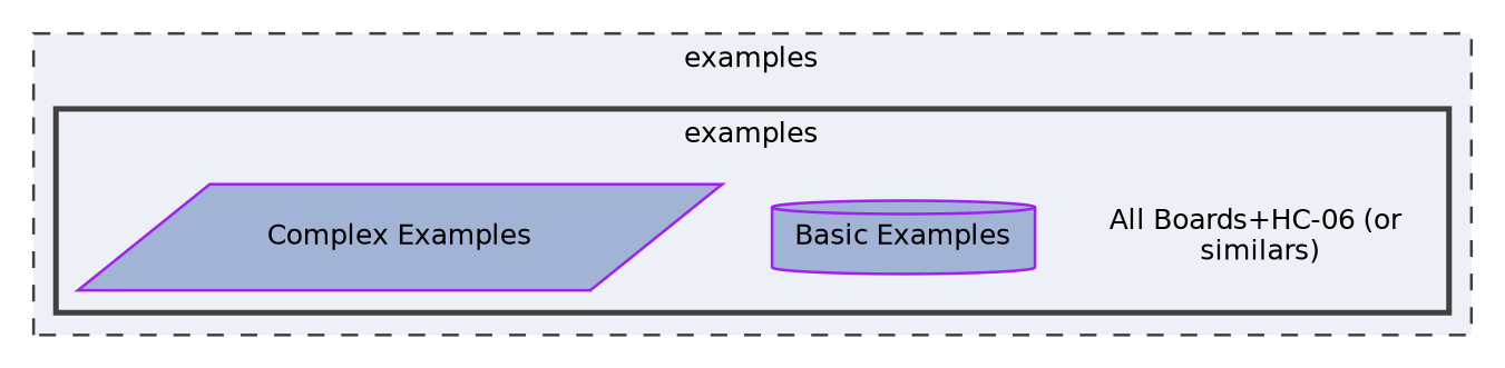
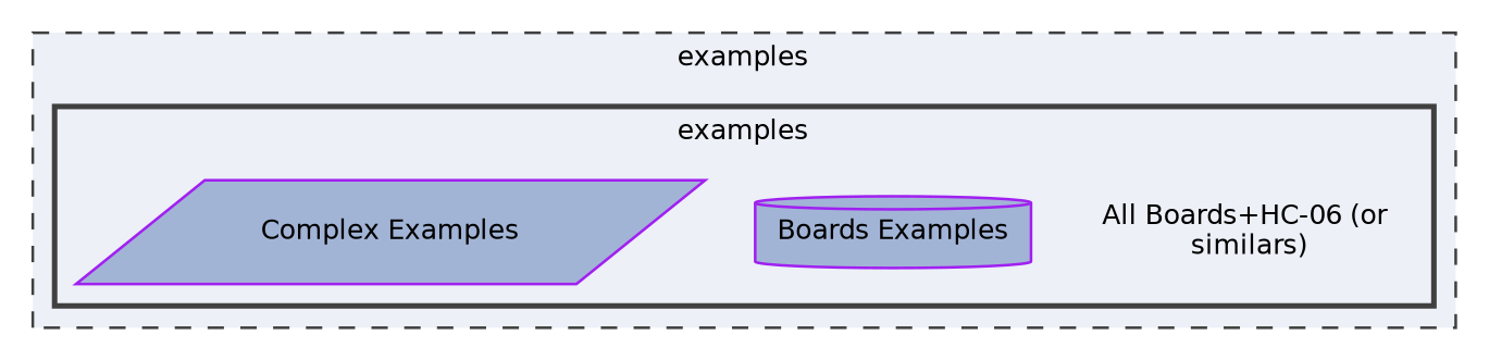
  digraph {
    compound=true
    node [fontname=Helvetica fontsize=10 color=purple fillcolor="#a2b4d6" style=filled]
    n1 [height=0.2 label="All Boards+HC-06 (or\l similars)" shape=plaintext width=0.4 color=gray40 fillcolor="" style=""]
-   n2 [height=0.2 label="Basic Examples" shape=cylinder width=0.4]
+   n2 [height=0.2 label="Boards Examples" shape=cylinder width=0.4]
    n3 [height=0.2 label="Complex Examples" shape=parallelogram width=0.4]
    subgraph cluster_1 {
      bgcolor="#edf0f7"
      fontname=Helvetica
      fontsize=10
      label=examples
      pencolor=grey25
      style="filled,dashed"
      subgraph cluster_2 {
        bgcolor="#edf0f7"
        fontname=Helvetica
        fontsize=10
        pencolor=grey25
        style="filled,bold"
        n1
        n2
        n3
      }
    }
  }
